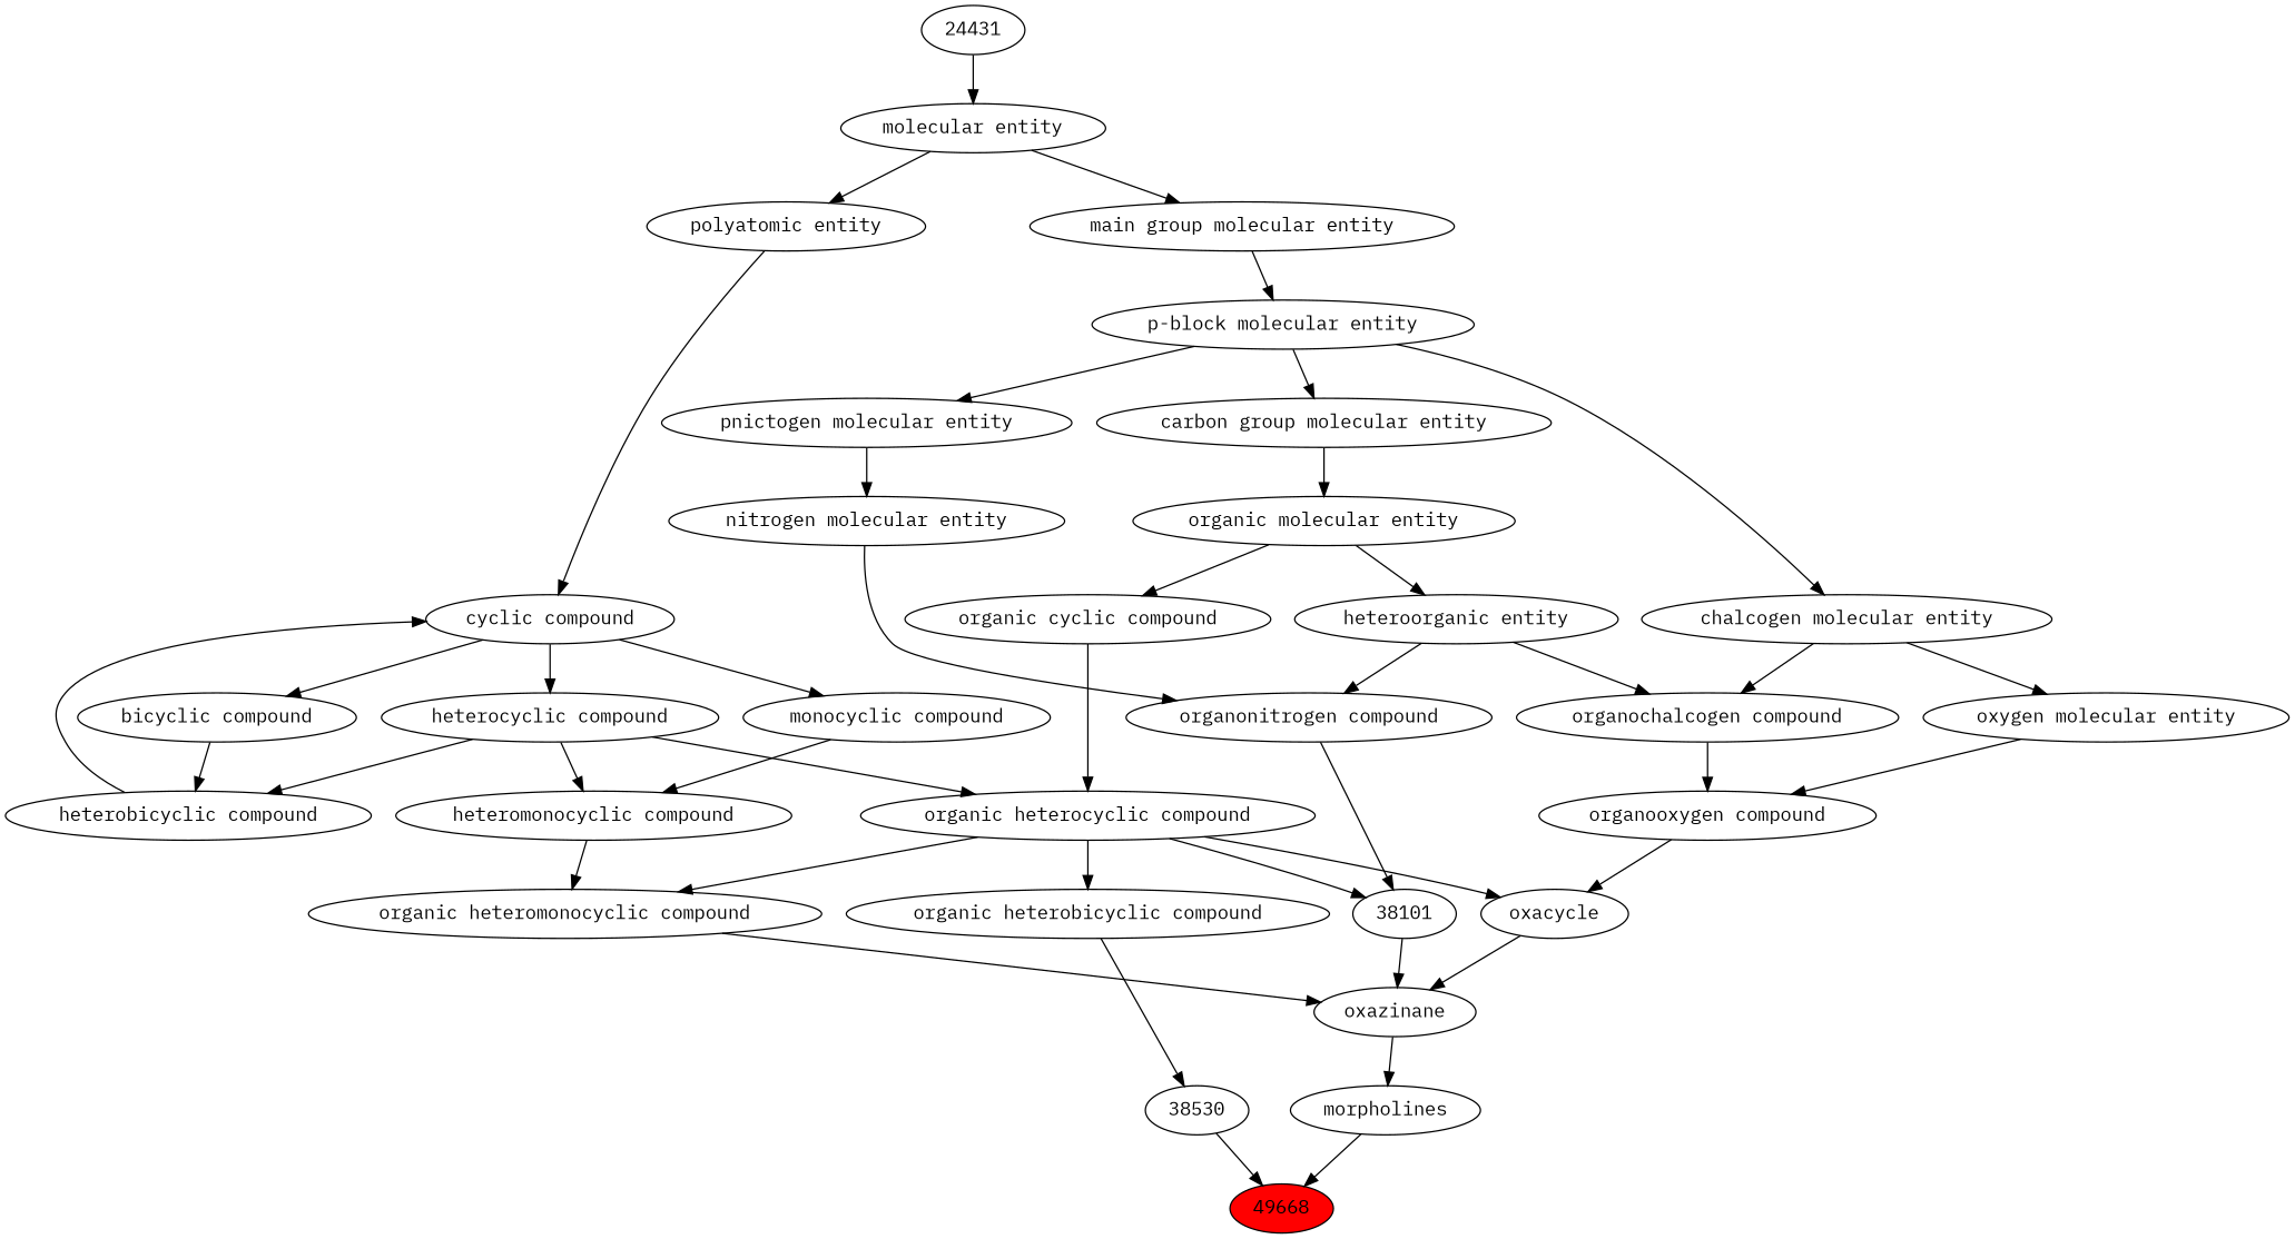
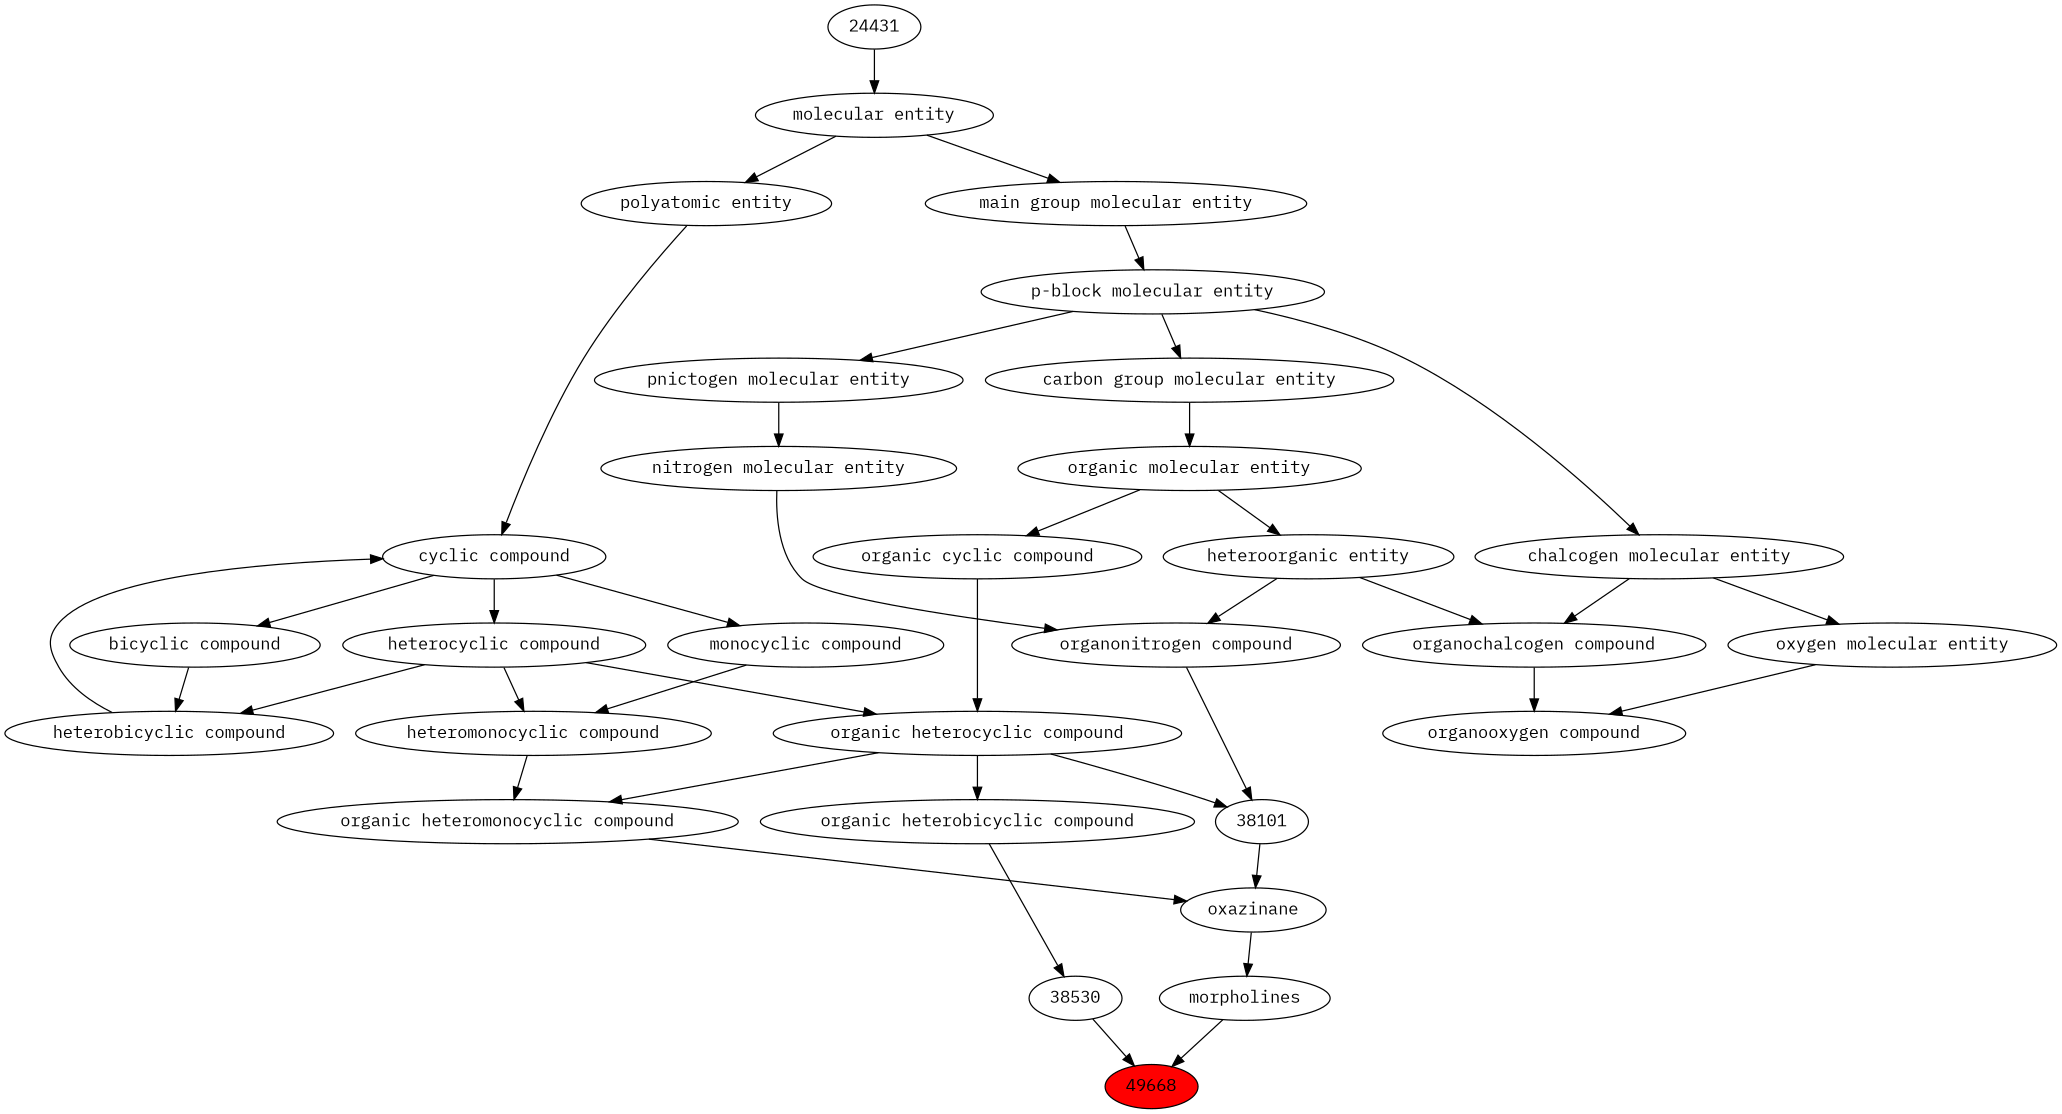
  digraph {
    fontname="IBM Plex Mono"
    node [fontname="IBM Plex Mono"]
    edge [fontname="IBM Plex Mono"]
    n1 [fillcolor=red label=49668 style=filled]
    n2 [label=38530]
    n3 [label=morpholines]
    n4 [label="organic heterobicyclic compound"]
    n5 [label=oxazinane]
    n6 [label="heterobicyclic compound"]
    n7 [label="cyclic compound"]
    n8 [label="organic heterocyclic compound"]
    n9 [label="organic heteromonocyclic compound"]
    n10 [label=38101]
-   n11 [label=oxacycle]
    n12 [label="bicyclic compound"]
    n13 [label="heterocyclic compound"]
    n14 [label="heteromonocyclic compound"]
    n15 [label="heteroorganic entity"]
    n16 [label="organonitrogen compound"]
    n17 [label="organochalcogen compound"]
    n18 [label="organooxygen compound"]
    n19 [label="organic cyclic compound"]
    n20 [label="monocyclic compound"]
    n21 [label="organic molecular entity"]
    n22 [label="nitrogen molecular entity"]
    n23 [label="oxygen molecular entity"]
    n24 [label="polyatomic entity"]
    n25 [label="carbon group molecular entity"]
    n26 [label="pnictogen molecular entity"]
    n27 [label="chalcogen molecular entity"]
    n28 [label="molecular entity"]
    n29 [label="main group molecular entity"]
    n30 [label="p-block molecular entity"]
    n31 [label=24431]
    n2 -> n1
    n3 -> n1
    n4 -> n2
    n5 -> n3
    n6 -> n7
    n7 -> n12
    n7 -> n13
    n7 -> n20
    n8 -> n4
    n8 -> n9
    n8 -> n10
-   n8 -> n11
    n9 -> n5
    n10 -> n5
-   n11 -> n5
    n12 -> n6
    n13 -> n6
    n13 -> n8
    n13 -> n14
    n14 -> n9
    n15 -> n16
    n15 -> n17
    n16 -> n10
    n17 -> n18
-   n18 -> n11
    n19 -> n8
    n20 -> n14
    n21 -> n15
    n21 -> n19
    n22 -> n16
    n23 -> n18
    n24 -> n7
    n25 -> n21
    n26 -> n22
    n27 -> n17
    n27 -> n23
    n28 -> n24
    n28 -> n29
    n29 -> n30
    n30 -> n25
    n30 -> n26
    n30 -> n27
    n31 -> n28
  }
